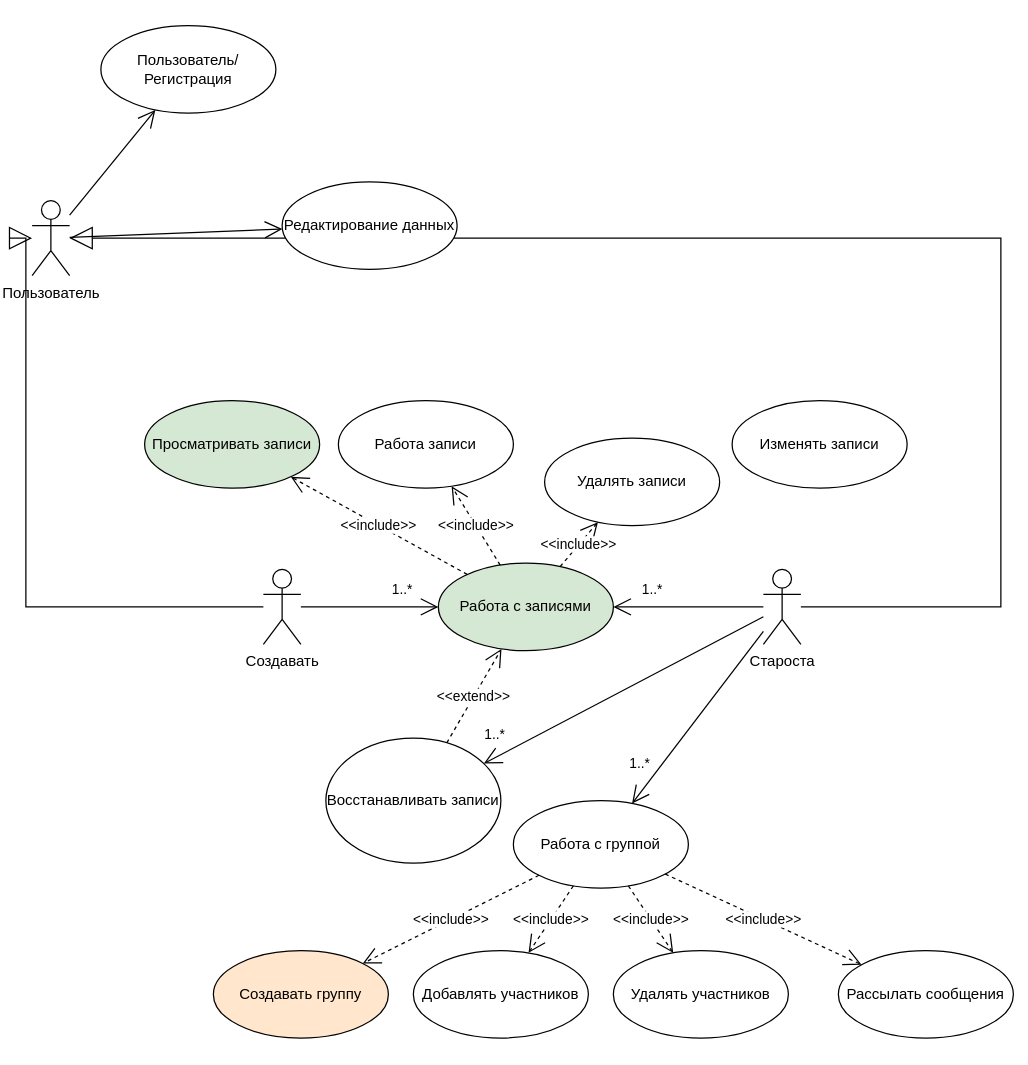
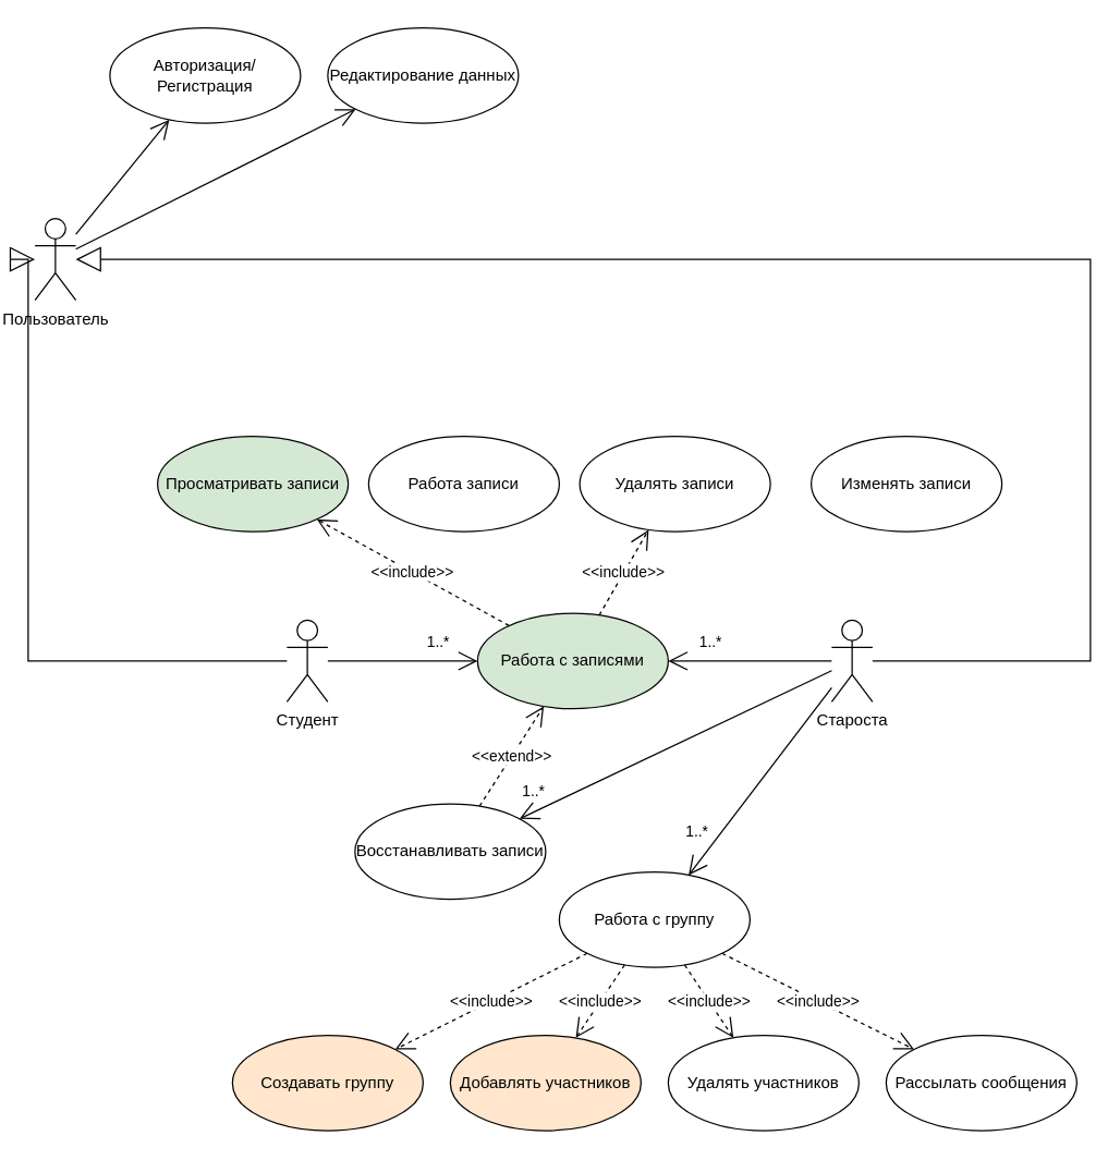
  <mxCell id="0" />
  <mxCell id="1" parent="0" />
  <mxCell id="2" value="Просматривать записи" style="ellipse;whiteSpace=wrap;html=1;fillColor=#d5e8d4;" vertex="1" parent="1"><mxGeometry x="115" y="320" width="140" height="70" as="geometry" /></mxCell>
  <mxCell id="3" value="Работа записи" style="ellipse;whiteSpace=wrap;html=1;" vertex="1" parent="1"><mxGeometry x="270" y="320" width="140" height="70" as="geometry" /></mxCell>
- <mxCell id="4" value="Удалять записи" style="ellipse;whiteSpace=wrap;html=1;" vertex="1" parent="1"><mxGeometry x="435" y="350" width="140" height="70" as="geometry" /></mxCell>
- <mxCell id="5" value="Изменять записи" style="ellipse;whiteSpace=wrap;html=1;" vertex="1" parent="1"><mxGeometry x="585" y="320" width="140" height="70" as="geometry" /></mxCell>
+ <mxCell id="4" value="Удалять записи" style="ellipse;whiteSpace=wrap;html=1;" vertex="1" parent="1"><mxGeometry x="425" y="320" width="140" height="70" as="geometry" /></mxCell>
+ <mxCell id="5" value="Изменять записи" style="ellipse;whiteSpace=wrap;html=1;" vertex="1" parent="1"><mxGeometry x="595" y="320" width="140" height="70" as="geometry" /></mxCell>
  <mxCell id="6" value="Работа с записями" style="ellipse;whiteSpace=wrap;html=1;fillColor=#d5e8d4;" vertex="1" parent="1"><mxGeometry x="350" y="450" width="140" height="70" as="geometry" /></mxCell>
- <mxCell id="7" value="Создавать" style="shape=umlActor;verticalLabelPosition=bottom;verticalAlign=top;html=1;" vertex="1" parent="1"><mxGeometry x="210" y="455" width="30" height="60" as="geometry" /></mxCell>
+ <mxCell id="7" value="Студент" style="shape=umlActor;verticalLabelPosition=bottom;verticalAlign=top;html=1;" vertex="1" parent="1"><mxGeometry x="210" y="455" width="30" height="60" as="geometry" /></mxCell>
  <mxCell id="8" value="Староста" style="shape=umlActor;verticalLabelPosition=bottom;verticalAlign=top;html=1;" vertex="1" parent="1"><mxGeometry x="610" y="455" width="30" height="60" as="geometry" /></mxCell>
  <mxCell id="9" value="" style="endArrow=open;endFill=1;endSize=12;html=1;rounded=0;" edge="1" parent="1" source="7" target="6"><mxGeometry width="160" relative="1" as="geometry"><mxPoint x="340" y="540" as="sourcePoint" /><mxPoint x="500" y="540" as="targetPoint" /></mxGeometry></mxCell>
  <mxCell id="10" value="1..*" style="edgeLabel;html=1;align=center;verticalAlign=middle;resizable=0;points=[];" vertex="1" connectable="0" parent="9"><mxGeometry x="0.436" y="1" relative="1" as="geometry"><mxPoint x="1" y="-14" as="offset" /></mxGeometry></mxCell>
  <mxCell id="11" value="" style="endArrow=open;endFill=1;endSize=12;html=1;rounded=0;" edge="1" parent="1" source="8" target="6"><mxGeometry width="160" relative="1" as="geometry"><mxPoint x="400" y="570" as="sourcePoint" /><mxPoint x="560" y="570" as="targetPoint" /></mxGeometry></mxCell>
  <mxCell id="12" value="1..*" style="edgeLabel;html=1;align=center;verticalAlign=middle;resizable=0;points=[];" vertex="1" connectable="0" parent="1"><mxGeometry x="520" y="470" as="geometry" /></mxCell>
  <mxCell id="13" value="&amp;lt;&amp;lt;include&amp;gt;&amp;gt;" style="endArrow=open;endSize=12;dashed=1;html=1;rounded=0;" edge="1" parent="1" source="6" target="2"><mxGeometry width="160" relative="1" as="geometry"><mxPoint x="340" y="590" as="sourcePoint" /><mxPoint x="500" y="590" as="targetPoint" /></mxGeometry></mxCell>
- <mxCell id="14" value="&amp;lt;&amp;lt;include&amp;gt;&amp;gt;" style="endArrow=open;endSize=12;dashed=1;html=1;rounded=0;" edge="1" parent="1" source="6" target="3"><mxGeometry width="160" relative="1" as="geometry"><mxPoint x="491" y="450" as="sourcePoint" /><mxPoint x="350" y="372" as="targetPoint" /></mxGeometry></mxCell>
  <mxCell id="15" value="&amp;lt;&amp;lt;include&amp;gt;&amp;gt;" style="endArrow=open;endSize=12;dashed=1;html=1;rounded=0;" edge="1" parent="1" source="6" target="4"><mxGeometry width="160" relative="1" as="geometry"><mxPoint x="393" y="479" as="sourcePoint" /><mxPoint x="252" y="401" as="targetPoint" /></mxGeometry></mxCell>
  <mxCell id="16" value="Создавать группу" style="ellipse;whiteSpace=wrap;html=1;fillColor=#ffe6cc;" vertex="1" parent="1"><mxGeometry x="170" y="760" width="140" height="70" as="geometry" /></mxCell>
- <mxCell id="17" value="Добавлять участников" style="ellipse;whiteSpace=wrap;html=1;" vertex="1" parent="1"><mxGeometry x="330" y="760" width="140" height="70" as="geometry" /></mxCell>
+ <mxCell id="17" value="Добавлять участников" style="ellipse;whiteSpace=wrap;html=1;fillColor=#ffe6cc;" vertex="1" parent="1"><mxGeometry x="330" y="760" width="140" height="70" as="geometry" /></mxCell>
  <mxCell id="18" value="Удалять участников" style="ellipse;whiteSpace=wrap;html=1;" vertex="1" parent="1"><mxGeometry x="490" y="760" width="140" height="70" as="geometry" /></mxCell>
- <mxCell id="19" value="Восстанавливать записи" style="ellipse;whiteSpace=wrap;html=1;" vertex="1" parent="1"><mxGeometry x="260" y="590" width="140" height="100" as="geometry" /></mxCell>
- <mxCell id="20" value="Рассылать сообщения" style="ellipse;whiteSpace=wrap;html=1;" vertex="1" parent="1"><mxGeometry x="670" y="760" width="140" height="70" as="geometry" /></mxCell>
- <mxCell id="21" value="Работа с группой" style="ellipse;whiteSpace=wrap;html=1;" vertex="1" parent="1"><mxGeometry x="410" y="640" width="140" height="70" as="geometry" /></mxCell>
+ <mxCell id="19" value="Восстанавливать записи" style="ellipse;whiteSpace=wrap;html=1;" vertex="1" parent="1"><mxGeometry x="260" y="590" width="140" height="70" as="geometry" /></mxCell>
+ <mxCell id="20" value="Рассылать сообщения" style="ellipse;whiteSpace=wrap;html=1;" vertex="1" parent="1"><mxGeometry x="650" y="760" width="140" height="70" as="geometry" /></mxCell>
+ <mxCell id="21" value="Работа с группу" style="ellipse;whiteSpace=wrap;html=1;" vertex="1" parent="1"><mxGeometry x="410" y="640" width="140" height="70" as="geometry" /></mxCell>
  <mxCell id="22" value="" style="endArrow=open;endFill=1;endSize=12;html=1;rounded=0;" edge="1" parent="1" source="8" target="21"><mxGeometry width="160" relative="1" as="geometry"><mxPoint x="250" y="495" as="sourcePoint" /><mxPoint x="360" y="495" as="targetPoint" /></mxGeometry></mxCell>
  <mxCell id="23" value="1..*" style="edgeLabel;html=1;align=center;verticalAlign=middle;resizable=0;points=[];" vertex="1" connectable="0" parent="22"><mxGeometry x="0.436" y="1" relative="1" as="geometry"><mxPoint x="-25" y="6" as="offset" /></mxGeometry></mxCell>
  <mxCell id="24" value="&amp;lt;&amp;lt;include&amp;gt;&amp;gt;" style="endArrow=open;endSize=12;dashed=1;html=1;rounded=0;" edge="1" parent="1" source="21" target="16"><mxGeometry width="160" relative="1" as="geometry"><mxPoint x="335" y="678" as="sourcePoint" /><mxPoint x="194" y="600" as="targetPoint" /></mxGeometry></mxCell>
  <mxCell id="25" value="&amp;lt;&amp;lt;include&amp;gt;&amp;gt;" style="endArrow=open;endSize=12;dashed=1;html=1;rounded=0;" edge="1" parent="1" source="21" target="17"><mxGeometry width="160" relative="1" as="geometry"><mxPoint x="586" y="678" as="sourcePoint" /><mxPoint x="445" y="600" as="targetPoint" /></mxGeometry></mxCell>
  <mxCell id="26" value="&amp;lt;&amp;lt;include&amp;gt;&amp;gt;" style="endArrow=open;endSize=12;dashed=1;html=1;rounded=0;" edge="1" parent="1" source="21" target="18"><mxGeometry width="160" relative="1" as="geometry"><mxPoint x="676" y="688" as="sourcePoint" /><mxPoint x="535" y="610" as="targetPoint" /></mxGeometry></mxCell>
  <mxCell id="27" value="&amp;lt;&amp;lt;include&amp;gt;&amp;gt;" style="endArrow=open;endSize=12;dashed=1;html=1;rounded=0;" edge="1" parent="1" source="21" target="20"><mxGeometry width="160" relative="1" as="geometry"><mxPoint x="538" y="549" as="sourcePoint" /><mxPoint x="397" y="471" as="targetPoint" /></mxGeometry></mxCell>
  <mxCell id="28" value="&amp;lt;&amp;lt;extend&amp;gt;&amp;gt;" style="endArrow=open;endSize=12;dashed=1;html=1;rounded=0;" edge="1" parent="1" source="19" target="6"><mxGeometry width="160" relative="1" as="geometry"><mxPoint x="295.5" y="658" as="sourcePoint" /><mxPoint x="154.5" y="580" as="targetPoint" /></mxGeometry></mxCell>
  <mxCell id="29" value="" style="endArrow=open;endFill=1;endSize=12;html=1;rounded=0;" edge="1" parent="1" source="8" target="19"><mxGeometry width="160" relative="1" as="geometry"><mxPoint x="532.5" y="503" as="sourcePoint" /><mxPoint x="440" y="610" as="targetPoint" /></mxGeometry></mxCell>
  <mxCell id="30" value="1..*" style="edgeLabel;html=1;align=center;verticalAlign=middle;resizable=0;points=[];" vertex="1" connectable="0" parent="29"><mxGeometry x="0.436" y="1" relative="1" as="geometry"><mxPoint x="-56" y="9" as="offset" /></mxGeometry></mxCell>
  <mxCell id="31" value="Пользователь" style="shape=umlActor;verticalLabelPosition=bottom;verticalAlign=top;html=1;" vertex="1" parent="1"><mxGeometry x="25" y="160" width="30" height="60" as="geometry" /></mxCell>
  <mxCell id="32" value="" style="endArrow=block;endSize=16;endFill=0;html=1;rounded=0;" edge="1" parent="1" source="7" target="31"><mxGeometry width="160" relative="1" as="geometry"><mxPoint x="10" y="484.5" as="sourcePoint" /><mxPoint x="170" y="484.5" as="targetPoint" /><Array as="points"><mxPoint y="485" x="20" /><mxPoint y="190" x="20" /></Array></mxGeometry></mxCell>
  <mxCell id="33" value="" style="endArrow=block;endSize=16;endFill=0;html=1;rounded=0;" edge="1" parent="1" source="8" target="31"><mxGeometry width="160" relative="1" as="geometry"><mxPoint x="370" y="405" as="sourcePoint" /><mxPoint x="330" y="170" as="targetPoint" /><Array as="points"><mxPoint x="800" y="485" /><mxPoint x="800" y="190" /></Array></mxGeometry></mxCell>
- <mxCell id="34" value="Пользователь/Регистрация" style="ellipse;whiteSpace=wrap;html=1;" vertex="1" parent="1"><mxGeometry x="80" y="20" width="140" height="70" as="geometry" /></mxCell>
- <mxCell id="35" value="Редактирование данных" style="ellipse;whiteSpace=wrap;html=1;" vertex="1" parent="1"><mxGeometry x="225" y="145" width="140" height="70" as="geometry" /></mxCell>
+ <mxCell id="34" value="Авторизация/Регистрация" style="ellipse;whiteSpace=wrap;html=1;" vertex="1" parent="1"><mxGeometry x="80" y="20" width="140" height="70" as="geometry" /></mxCell>
+ <mxCell id="35" value="Редактирование данных" style="ellipse;whiteSpace=wrap;html=1;" vertex="1" parent="1"><mxGeometry x="240" y="20" width="140" height="70" as="geometry" /></mxCell>
  <mxCell id="36" value="" style="endArrow=open;endFill=1;endSize=12;html=1;rounded=0;" edge="1" parent="1" source="31" target="34"><mxGeometry width="160" relative="1" as="geometry"><mxPoint x="-30" y="90" as="sourcePoint" /><mxPoint x="80" y="90" as="targetPoint" /></mxGeometry></mxCell>
  <mxCell id="37" value="" style="endArrow=open;endFill=1;endSize=12;html=1;rounded=0;" edge="1" parent="1" source="31" target="35"><mxGeometry width="160" relative="1" as="geometry"><mxPoint x="310" y="170" as="sourcePoint" /><mxPoint x="297" y="100" as="targetPoint" /></mxGeometry></mxCell>
